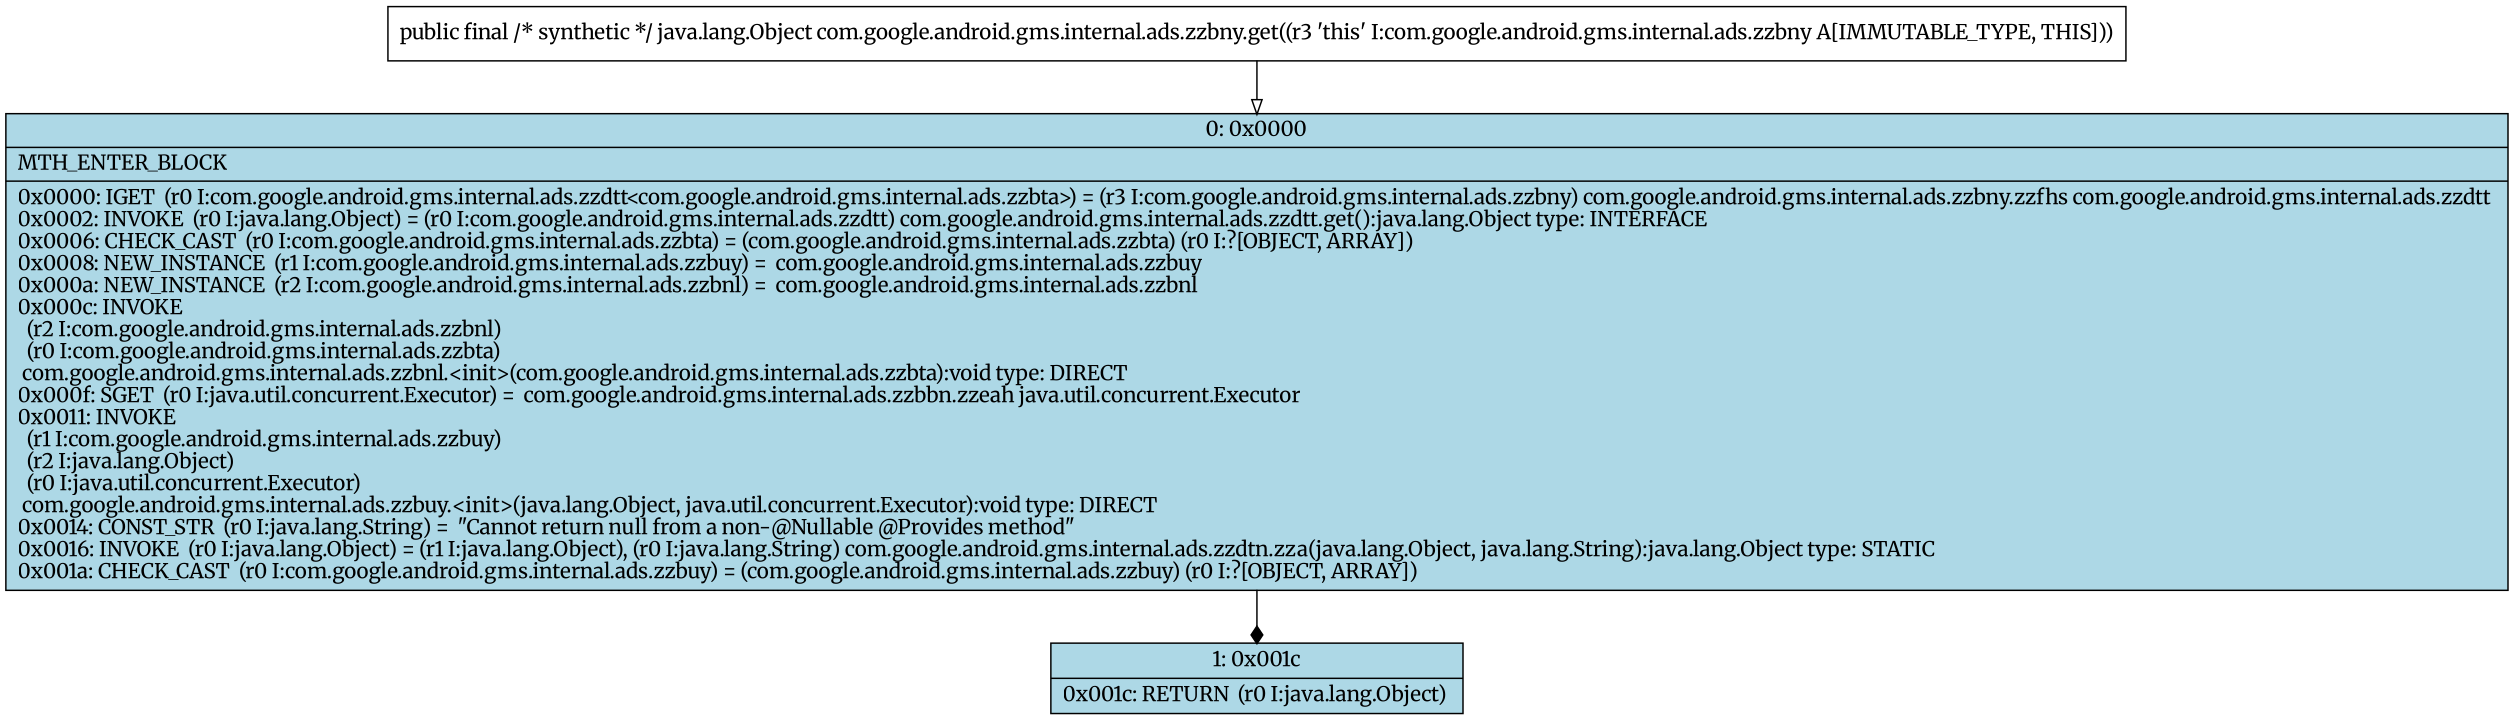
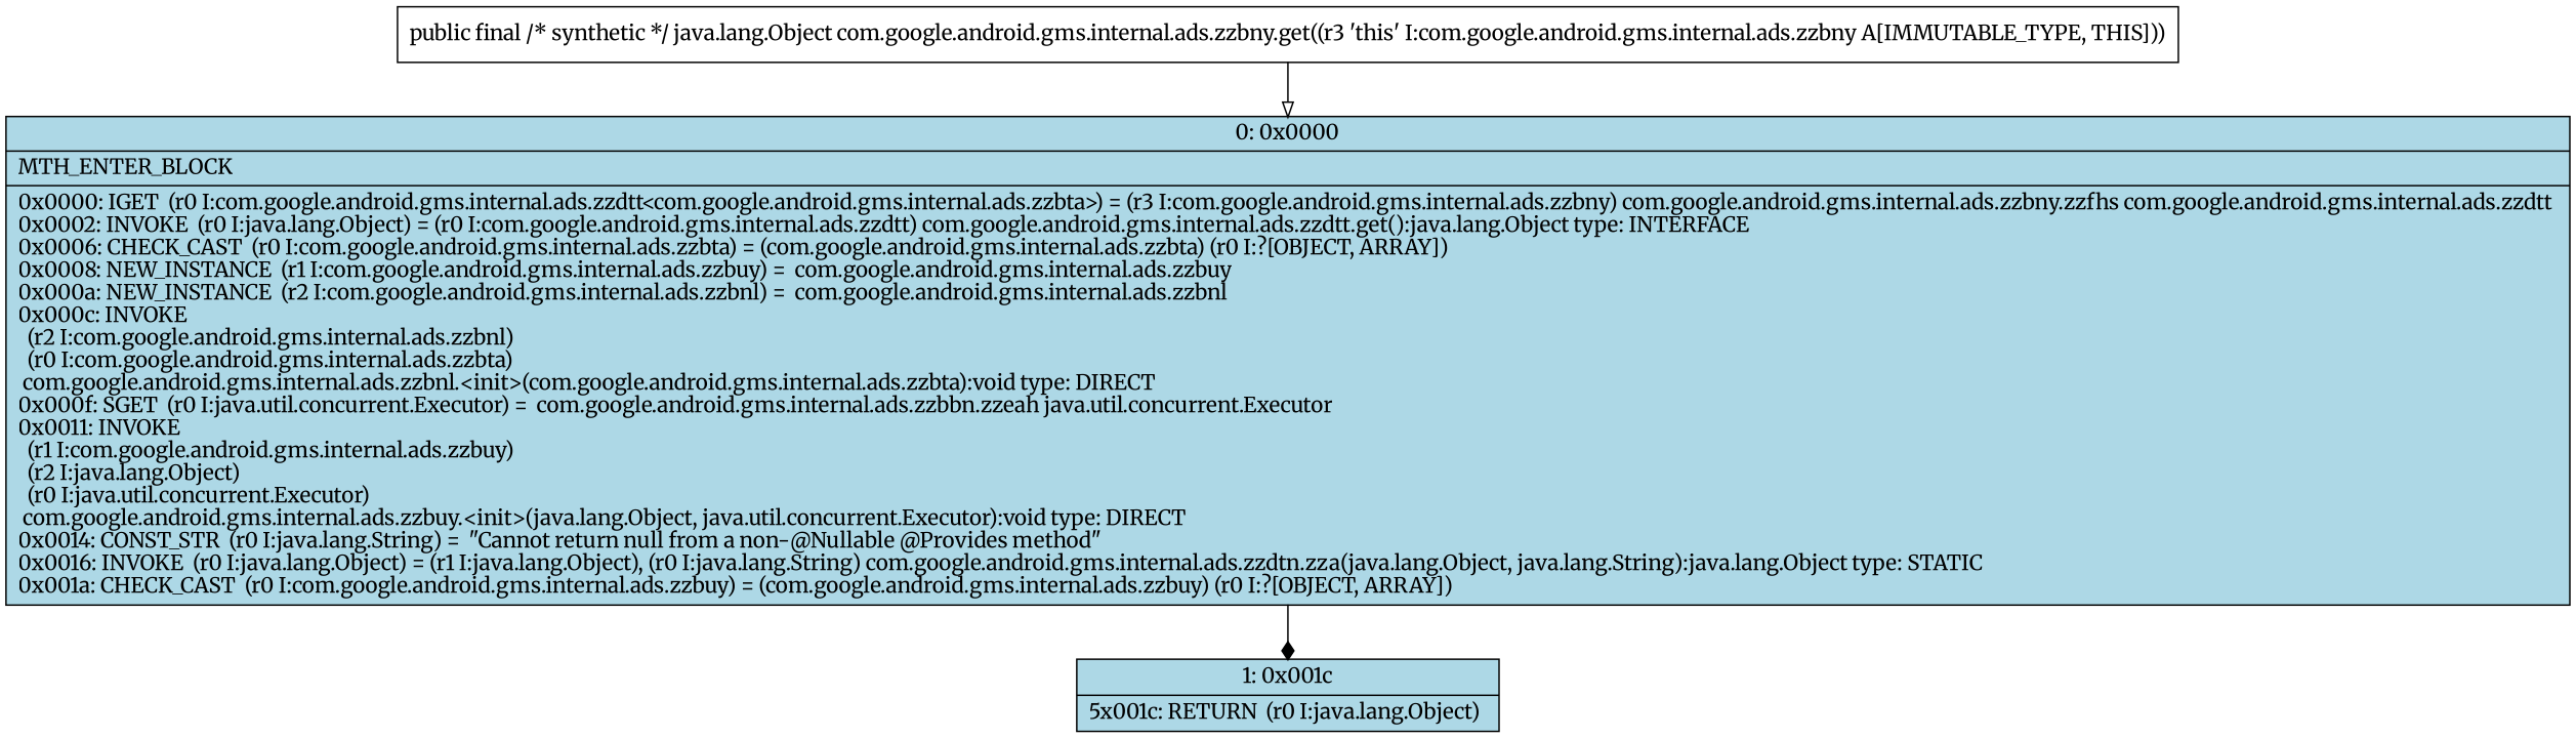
  digraph {
    fontname=Merriweather
    node [shape=record style=filled fillcolor=lightblue fontname=Merriweather]
    edge [fontname=Merriweather]
    n1 [label="{0\:\ 0x0000|MTH_ENTER_BLOCK\l|0x0000: IGET  (r0 I:com.google.android.gms.internal.ads.zzdtt\<com.google.android.gms.internal.ads.zzbta\>) = (r3 I:com.google.android.gms.internal.ads.zzbny) com.google.android.gms.internal.ads.zzbny.zzfhs com.google.android.gms.internal.ads.zzdtt \l0x0002: INVOKE  (r0 I:java.lang.Object) = (r0 I:com.google.android.gms.internal.ads.zzdtt) com.google.android.gms.internal.ads.zzdtt.get():java.lang.Object type: INTERFACE \l0x0006: CHECK_CAST  (r0 I:com.google.android.gms.internal.ads.zzbta) = (com.google.android.gms.internal.ads.zzbta) (r0 I:?[OBJECT, ARRAY]) \l0x0008: NEW_INSTANCE  (r1 I:com.google.android.gms.internal.ads.zzbuy) =  com.google.android.gms.internal.ads.zzbuy \l0x000a: NEW_INSTANCE  (r2 I:com.google.android.gms.internal.ads.zzbnl) =  com.google.android.gms.internal.ads.zzbnl \l0x000c: INVOKE  \l  (r2 I:com.google.android.gms.internal.ads.zzbnl)\l  (r0 I:com.google.android.gms.internal.ads.zzbta)\l com.google.android.gms.internal.ads.zzbnl.\<init\>(com.google.android.gms.internal.ads.zzbta):void type: DIRECT \l0x000f: SGET  (r0 I:java.util.concurrent.Executor) =  com.google.android.gms.internal.ads.zzbbn.zzeah java.util.concurrent.Executor \l0x0011: INVOKE  \l  (r1 I:com.google.android.gms.internal.ads.zzbuy)\l  (r2 I:java.lang.Object)\l  (r0 I:java.util.concurrent.Executor)\l com.google.android.gms.internal.ads.zzbuy.\<init\>(java.lang.Object, java.util.concurrent.Executor):void type: DIRECT \l0x0014: CONST_STR  (r0 I:java.lang.String) =  \"Cannot return null from a non\-@Nullable @Provides method\" \l0x0016: INVOKE  (r0 I:java.lang.Object) = (r1 I:java.lang.Object), (r0 I:java.lang.String) com.google.android.gms.internal.ads.zzdtn.zza(java.lang.Object, java.lang.String):java.lang.Object type: STATIC \l0x001a: CHECK_CAST  (r0 I:com.google.android.gms.internal.ads.zzbuy) = (com.google.android.gms.internal.ads.zzbuy) (r0 I:?[OBJECT, ARRAY]) \l}"]
-   n2 [label="{1\:\ 0x001c|0x001c: RETURN  (r0 I:java.lang.Object) \l}"]
+   n2 [label="{1\:\ 0x001c|5x001c: RETURN  (r0 I:java.lang.Object) \l}"]
    n3 [label="{public final \/* synthetic *\/ java.lang.Object com.google.android.gms.internal.ads.zzbny.get((r3 'this' I:com.google.android.gms.internal.ads.zzbny A[IMMUTABLE_TYPE, THIS])) }" fillcolor=white]
    n1 -> n2 [arrowhead=diamond]
    n3 -> n1 [arrowhead=onormal]
  }
